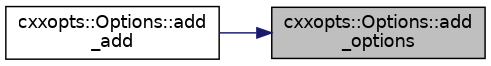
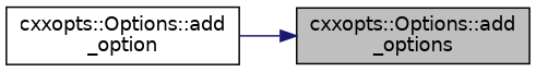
  digraph {
    rankdir=RL
    node [color=black fontname=Helvetica fontsize=12 shape=record style=filled]
    n1 [fillcolor=grey75 fontcolor=black height=0.2 label="cxxopts::Options::add\l_options" width=0.4]
-   n2 [fillcolor=white height=0.2 label="cxxopts::Options::add\l_add" width=0.4]
+   n2 [fillcolor=white height=0.2 label="cxxopts::Options::add\l_option" width=0.4]
    n1 -> n2 [color=midnightblue dir=back fontname=Helvetica fontsize=12 labelfontname=Helvetica labelfontsize=12 style=solid]
  }
